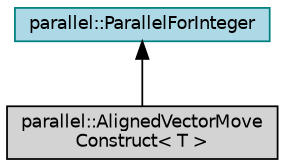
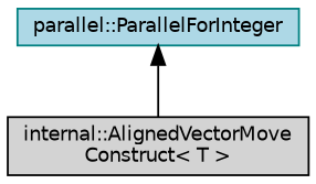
  digraph {
    fontname="DejaVu Sans"
    node [fontname="DejaVu Sans" fontsize=10 shape=record style=filled]
-   n1 [color=black fillcolor=lightgrey fontcolor=black height=0.2 label="parallel::AlignedVectorMove\lConstruct\< T \>" width=0.4]
+   n1 [color=black fillcolor=lightgrey fontcolor=black height=0.2 label="internal::AlignedVectorMove\lConstruct\< T \>" width=0.4]
    n2 [color=teal fillcolor=lightblue height=0.2 label="parallel::ParallelForInteger" width=0.4]
    n2 -> n1 [color=black dir=back fontname="DejaVu Sans" fontsize=10 labelfontname=Helvetica labelfontsize=10 style=solid]
  }
